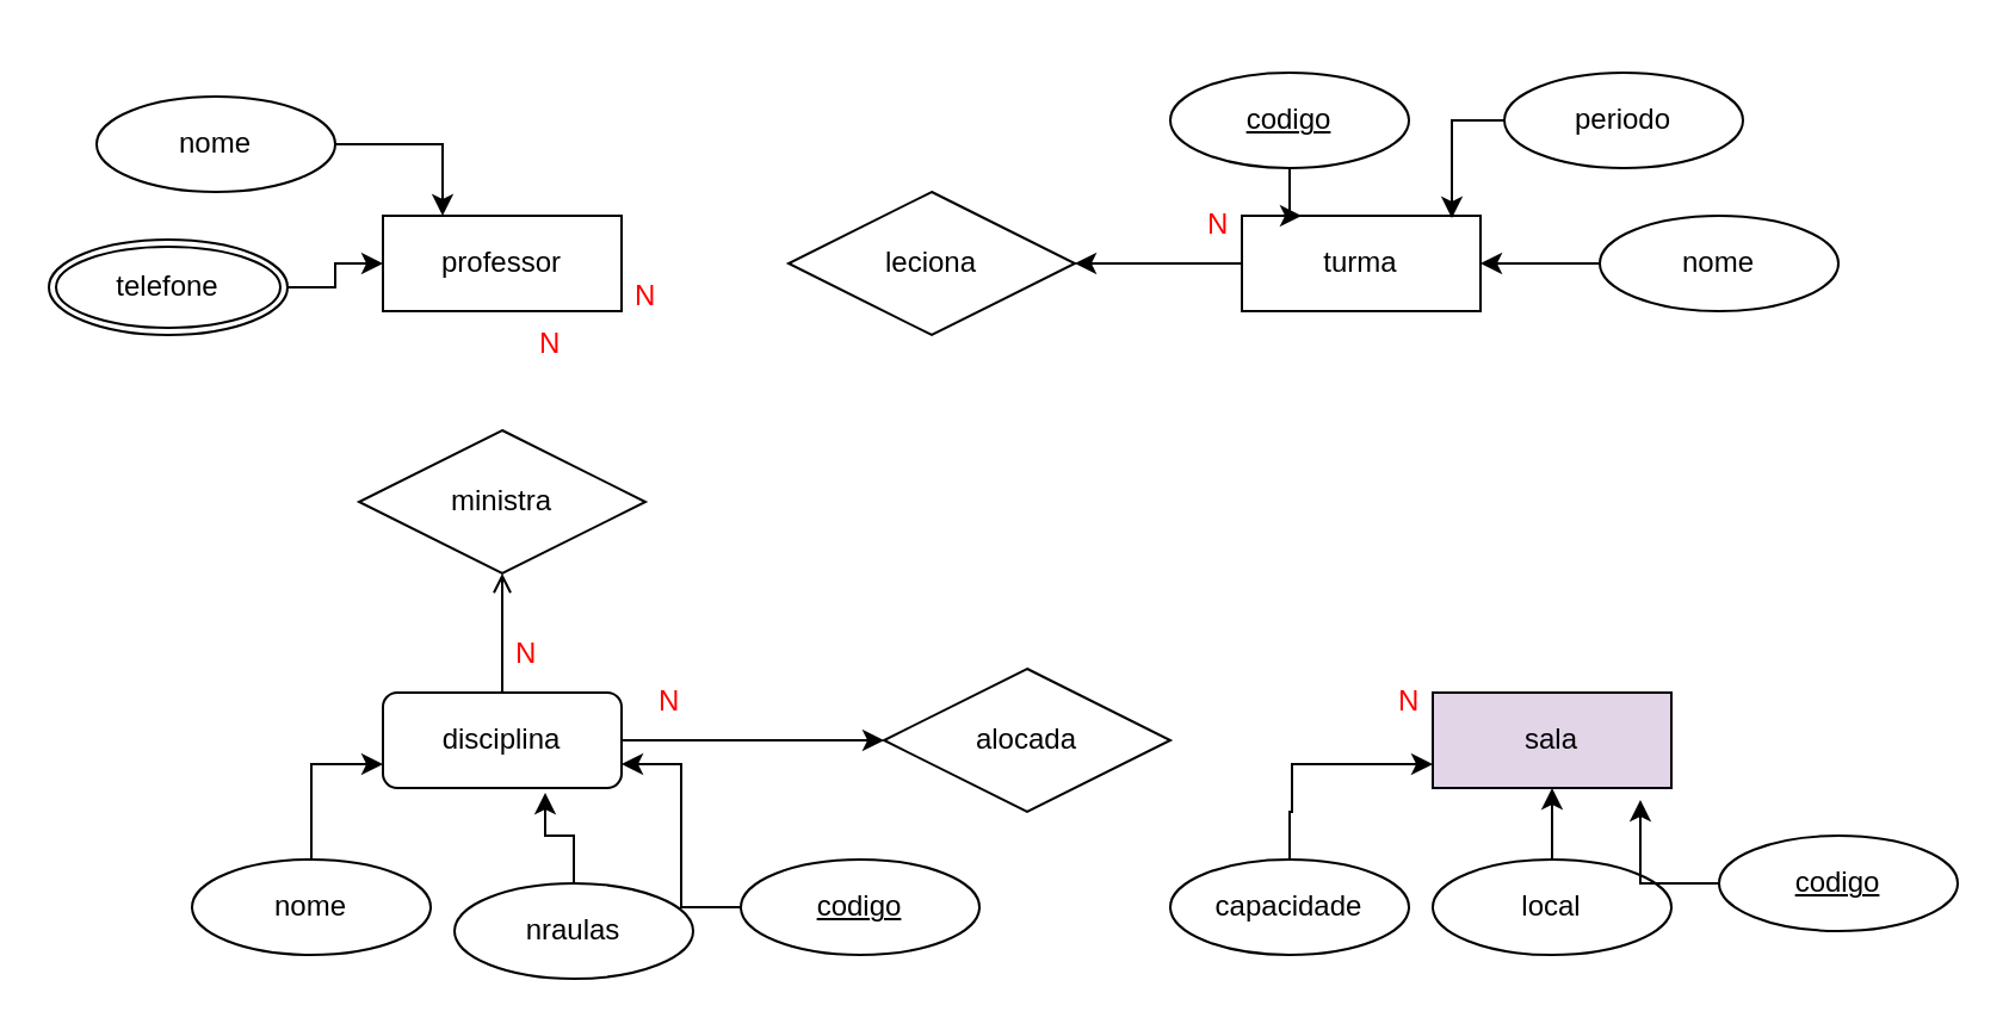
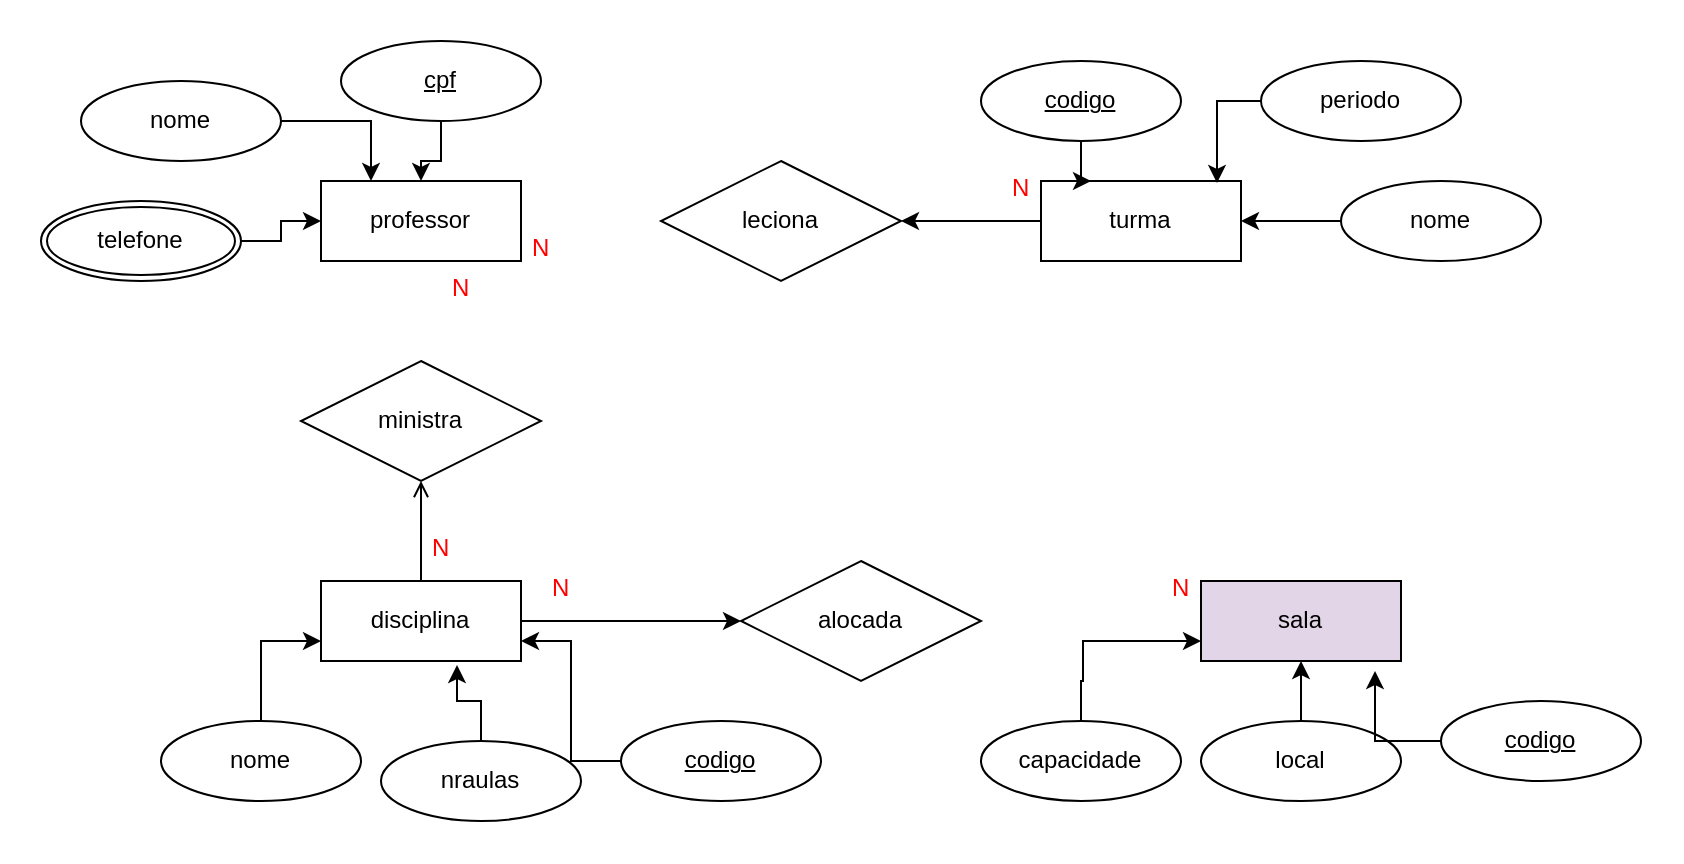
  <mxCell id="0" />
  <mxCell id="1" parent="0" />
  <mxCell id="2" value="professor" style="whiteSpace=wrap;html=1;align=center;" vertex="1" parent="1"><mxGeometry x="160" y="90" width="100" height="40" as="geometry" /></mxCell>
  <mxCell id="3" value="leciona" style="shape=rhombus;perimeter=rhombusPerimeter;whiteSpace=wrap;html=1;align=center;" vertex="1" parent="1"><mxGeometry x="330" y="80" width="120" height="60" as="geometry" /></mxCell>
  <mxCell id="4" style="edgeStyle=orthogonalEdgeStyle;rounded=0;orthogonalLoop=1;jettySize=auto;html=1;entryX=1;entryY=0.5;entryDx=0;entryDy=0;" edge="1" parent="1" source="5" target="3"><mxGeometry relative="1" as="geometry" /></mxCell>
  <mxCell id="5" value="turma" style="whiteSpace=wrap;html=1;align=center;" vertex="1" parent="1"><mxGeometry x="520" y="90" width="100" height="40" as="geometry" /></mxCell>
  <mxCell id="6" style="edgeStyle=orthogonalEdgeStyle;rounded=0;orthogonalLoop=1;jettySize=auto;html=1;entryX=0.25;entryY=0;entryDx=0;entryDy=0;" edge="1" parent="1" source="7" target="2"><mxGeometry relative="1" as="geometry" /></mxCell>
  <mxCell id="7" value="nome" style="ellipse;whiteSpace=wrap;html=1;align=center;" vertex="1" parent="1"><mxGeometry x="40" y="40" width="100" height="40" as="geometry" /></mxCell>
  <mxCell id="8" value="periodo" style="ellipse;whiteSpace=wrap;html=1;align=center;" vertex="1" parent="1"><mxGeometry x="630" y="30" width="100" height="40" as="geometry" /></mxCell>
  <mxCell id="9" value="ministra" style="shape=rhombus;perimeter=rhombusPerimeter;whiteSpace=wrap;html=1;align=center;" vertex="1" parent="1"><mxGeometry x="150" y="180" width="120" height="60" as="geometry" /></mxCell>
+ <mxCell id="10" style="edgeStyle=orthogonalEdgeStyle;rounded=0;orthogonalLoop=1;jettySize=auto;html=1;" edge="1" parent="1" source="11" target="2"><mxGeometry relative="1" as="geometry" /></mxCell>
+ <mxCell id="11" value="cpf" style="ellipse;whiteSpace=wrap;html=1;align=center;fontStyle=4;" vertex="1" parent="1"><mxGeometry x="170" y="20" width="100" height="40" as="geometry" /></mxCell>
  <mxCell id="12" style="edgeStyle=orthogonalEdgeStyle;rounded=0;orthogonalLoop=1;jettySize=auto;html=1;entryX=0;entryY=0.5;entryDx=0;entryDy=0;" edge="1" parent="1" source="13" target="2"><mxGeometry relative="1" as="geometry" /></mxCell>
  <mxCell id="13" value="telefone" style="ellipse;shape=doubleEllipse;margin=3;whiteSpace=wrap;html=1;align=center;" vertex="1" parent="1"><mxGeometry x="20" y="100" width="100" height="40" as="geometry" /></mxCell>
  <mxCell id="14" style="edgeStyle=orthogonalEdgeStyle;rounded=0;orthogonalLoop=1;jettySize=auto;html=1;" edge="1" parent="1" source="15" target="5"><mxGeometry relative="1" as="geometry" /></mxCell>
  <mxCell id="15" value="nome" style="ellipse;whiteSpace=wrap;html=1;align=center;" vertex="1" parent="1"><mxGeometry x="670" y="90" width="100" height="40" as="geometry" /></mxCell>
  <mxCell id="16" style="edgeStyle=orthogonalEdgeStyle;rounded=0;orthogonalLoop=1;jettySize=auto;html=1;entryX=0.88;entryY=0.025;entryDx=0;entryDy=0;entryPerimeter=0;" edge="1" parent="1" source="8" target="5"><mxGeometry relative="1" as="geometry" /></mxCell>
  <mxCell id="17" style="edgeStyle=orthogonalEdgeStyle;rounded=0;orthogonalLoop=1;jettySize=auto;html=1;entryX=0.25;entryY=0;entryDx=0;entryDy=0;" edge="1" parent="1" source="18" target="5"><mxGeometry relative="1" as="geometry" /></mxCell>
  <mxCell id="18" value="codigo" style="ellipse;whiteSpace=wrap;html=1;align=center;fontStyle=4;" vertex="1" parent="1"><mxGeometry x="490" y="30" width="100" height="40" as="geometry" /></mxCell>
  <mxCell id="19" style="edgeStyle=orthogonalEdgeStyle;rounded=0;orthogonalLoop=1;jettySize=auto;html=1;entryX=0.5;entryY=1;entryDx=0;entryDy=0;endArrow=open;" edge="1" parent="1" source="21" target="9"><mxGeometry relative="1" as="geometry" /></mxCell>
  <mxCell id="20" style="edgeStyle=orthogonalEdgeStyle;rounded=0;orthogonalLoop=1;jettySize=auto;html=1;entryX=0;entryY=0.5;entryDx=0;entryDy=0;" edge="1" parent="1" source="21" target="28"><mxGeometry relative="1" as="geometry" /></mxCell>
- <mxCell id="21" value="disciplina" style="whiteSpace=wrap;html=1;align=center;rounded=1;" vertex="1" parent="1"><mxGeometry x="160" y="290" width="100" height="40" as="geometry" /></mxCell>
+ <mxCell id="21" value="disciplina" style="whiteSpace=wrap;html=1;align=center;" vertex="1" parent="1"><mxGeometry x="160" y="290" width="100" height="40" as="geometry" /></mxCell>
  <mxCell id="22" style="edgeStyle=orthogonalEdgeStyle;rounded=0;orthogonalLoop=1;jettySize=auto;html=1;entryX=0;entryY=0.75;entryDx=0;entryDy=0;" edge="1" parent="1" source="23" target="21"><mxGeometry relative="1" as="geometry" /></mxCell>
  <mxCell id="23" value="nome" style="ellipse;whiteSpace=wrap;html=1;align=center;" vertex="1" parent="1"><mxGeometry x="80" y="360" width="100" height="40" as="geometry" /></mxCell>
  <mxCell id="24" value="nraulas" style="ellipse;whiteSpace=wrap;html=1;align=center;" vertex="1" parent="1"><mxGeometry x="190" y="370" width="100" height="40" as="geometry" /></mxCell>
  <mxCell id="25" style="edgeStyle=orthogonalEdgeStyle;rounded=0;orthogonalLoop=1;jettySize=auto;html=1;entryX=0.68;entryY=1.05;entryDx=0;entryDy=0;entryPerimeter=0;" edge="1" parent="1" source="24" target="21"><mxGeometry relative="1" as="geometry" /></mxCell>
  <mxCell id="26" style="edgeStyle=orthogonalEdgeStyle;rounded=0;orthogonalLoop=1;jettySize=auto;html=1;entryX=1;entryY=0.75;entryDx=0;entryDy=0;" edge="1" parent="1" source="27" target="21"><mxGeometry relative="1" as="geometry" /></mxCell>
  <mxCell id="27" value="codigo" style="ellipse;whiteSpace=wrap;html=1;align=center;fontStyle=4;" vertex="1" parent="1"><mxGeometry x="310" y="360" width="100" height="40" as="geometry" /></mxCell>
  <mxCell id="28" value="alocada" style="shape=rhombus;perimeter=rhombusPerimeter;whiteSpace=wrap;html=1;align=center;" vertex="1" parent="1"><mxGeometry x="370" y="280" width="120" height="60" as="geometry" /></mxCell>
  <mxCell id="29" value="sala" style="whiteSpace=wrap;html=1;align=center;fillColor=#e1d5e7;" vertex="1" parent="1"><mxGeometry x="600" y="290" width="100" height="40" as="geometry" /></mxCell>
  <mxCell id="30" style="edgeStyle=orthogonalEdgeStyle;rounded=0;orthogonalLoop=1;jettySize=auto;html=1;entryX=0.5;entryY=1;entryDx=0;entryDy=0;" edge="1" parent="1" source="31" target="29"><mxGeometry relative="1" as="geometry" /></mxCell>
  <mxCell id="31" value="local" style="ellipse;whiteSpace=wrap;html=1;align=center;" vertex="1" parent="1"><mxGeometry x="600" y="360" width="100" height="40" as="geometry" /></mxCell>
  <mxCell id="32" value="codigo" style="ellipse;whiteSpace=wrap;html=1;align=center;fontStyle=4;" vertex="1" parent="1"><mxGeometry x="720" y="350" width="100" height="40" as="geometry" /></mxCell>
  <mxCell id="33" style="edgeStyle=orthogonalEdgeStyle;rounded=0;orthogonalLoop=1;jettySize=auto;html=1;entryX=0.87;entryY=1.125;entryDx=0;entryDy=0;entryPerimeter=0;" edge="1" parent="1" source="32" target="29"><mxGeometry relative="1" as="geometry" /></mxCell>
  <mxCell id="34" style="edgeStyle=orthogonalEdgeStyle;rounded=0;orthogonalLoop=1;jettySize=auto;html=1;entryX=0;entryY=0.75;entryDx=0;entryDy=0;" edge="1" parent="1" source="35" target="29"><mxGeometry relative="1" as="geometry"><mxPoint x="540" y="320" as="targetPoint" /><Array as="points"><mxPoint x="540" y="340" /><mxPoint x="541" y="340" /><mxPoint x="541" y="320" /></Array></mxGeometry></mxCell>
  <mxCell id="35" value="capacidade" style="ellipse;whiteSpace=wrap;html=1;align=center;" vertex="1" parent="1"><mxGeometry x="490" y="360" width="100" height="40" as="geometry" /></mxCell>
  <mxCell id="36" value="N" style="text;strokeColor=none;fillColor=none;spacingLeft=4;spacingRight=4;overflow=hidden;rotatable=0;points=[[0,0.5],[1,0.5]];portConstraint=eastwest;fontSize=12;whiteSpace=wrap;html=1;fontColor=#ff0000;" vertex="1" parent="1"><mxGeometry x="580" y="280" width="40" height="30" as="geometry" /></mxCell>
  <mxCell id="37" value="N" style="text;strokeColor=none;fillColor=none;spacingLeft=4;spacingRight=4;overflow=hidden;rotatable=0;points=[[0,0.5],[1,0.5]];portConstraint=eastwest;fontSize=12;whiteSpace=wrap;html=1;fontColor=#ff0000;" vertex="1" parent="1"><mxGeometry x="270" y="280" width="40" height="30" as="geometry" /></mxCell>
  <mxCell id="38" value="N" style="text;strokeColor=none;fillColor=none;spacingLeft=4;spacingRight=4;overflow=hidden;rotatable=0;points=[[0,0.5],[1,0.5]];portConstraint=eastwest;fontSize=12;whiteSpace=wrap;html=1;fontColor=#ff0000;" vertex="1" parent="1"><mxGeometry x="210" y="260" width="40" height="30" as="geometry" /></mxCell>
  <mxCell id="39" value="N" style="text;strokeColor=none;fillColor=none;spacingLeft=4;spacingRight=4;overflow=hidden;rotatable=0;points=[[0,0.5],[1,0.5]];portConstraint=eastwest;fontSize=12;whiteSpace=wrap;html=1;fontColor=#ff0000;" vertex="1" parent="1"><mxGeometry x="220" y="130" width="40" height="30" as="geometry" /></mxCell>
  <mxCell id="40" value="N" style="text;strokeColor=none;fillColor=none;spacingLeft=4;spacingRight=4;overflow=hidden;rotatable=0;points=[[0,0.5],[1,0.5]];portConstraint=eastwest;fontSize=12;whiteSpace=wrap;html=1;fontColor=#ff0000;" vertex="1" parent="1"><mxGeometry x="260" y="110" width="40" height="30" as="geometry" /></mxCell>
  <mxCell id="41" value="N" style="text;strokeColor=none;fillColor=none;spacingLeft=4;spacingRight=4;overflow=hidden;rotatable=0;points=[[0,0.5],[1,0.5]];portConstraint=eastwest;fontSize=12;whiteSpace=wrap;html=1;fontColor=#ff0000;" vertex="1" parent="1"><mxGeometry x="500" y="80" width="40" height="30" as="geometry" /></mxCell>
